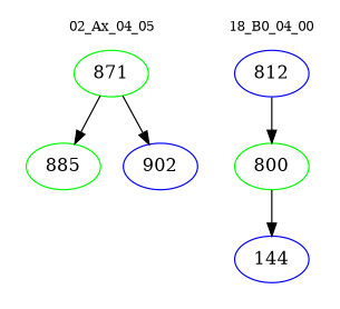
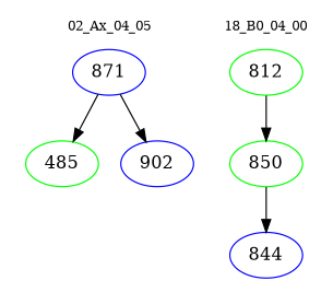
  digraph {
    node [color=green]
    edge [color=black]
-   n1 [label=885]
-   n2 [label=871]
+   n1 [label=485]
+   n2 [color=blue label=871]
    n3 [color=blue label=902]
-   n4 [color=blue label=812]
-   n5 [label=800]
-   n6 [color=blue label=144]
+   n4 [label=812]
+   n5 [label=850]
+   n6 [color=blue label=844]
    subgraph cluster_1 {
      color=white
      fontsize=10
      label="02_Ax_04_05"
      n1
      n2
      n3
    }
    subgraph cluster_2 {
      color=white
      fontsize=10
      label="18_B0_04_00"
      n4
      n5
      n6
    }
    n2 -> n1
    n2 -> n3
    n4 -> n5
    n5 -> n6
  }
